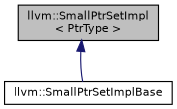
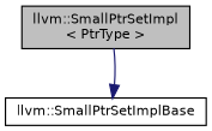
  digraph {
    node [color=black fontname=Helvetica fontsize=10 shape=record style=filled]
    n1 [fillcolor=grey75 fontcolor=black height=0.2 label="llvm::SmallPtrSetImpl\l\< PtrType \>" width=0.4]
    n2 [fillcolor=white height=0.2 label="llvm::SmallPtrSetImplBase" width=0.4]
-   n1 -> n2 [color=midnightblue dir=back fontname=Helvetica fontsize=10 labelfontname=Helvetica labelfontsize=10 style=solid]
+   n2 -> n1 [color=midnightblue dir=back fontname=Helvetica fontsize=10 labelfontname=Helvetica labelfontsize=10 style=solid]
  }
